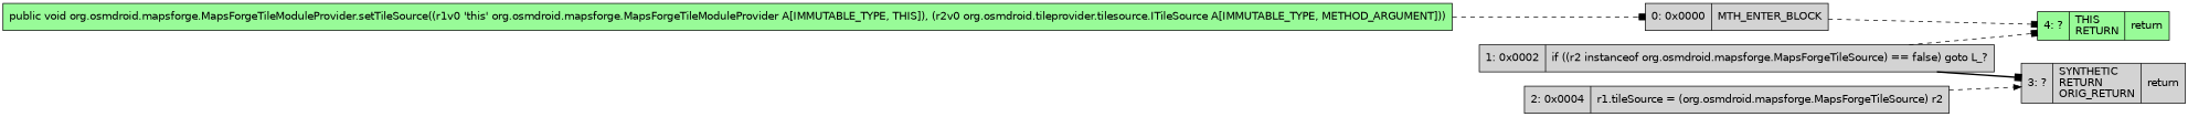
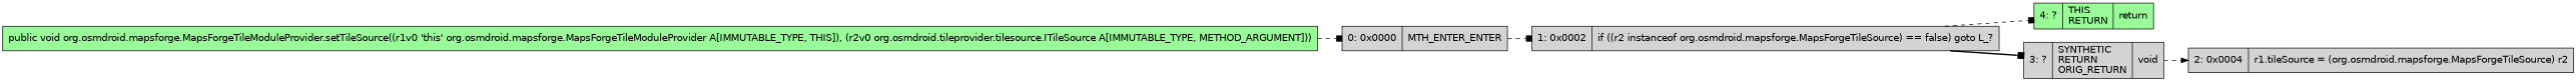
  digraph {
    fontname="DejaVu Sans"
    rankdir=LR
    node [fillcolor=lightgrey fontname="DejaVu Sans" shape=record style=filled]
    edge [arrowhead=box fontname="DejaVu Sans" style=dashed]
-   n1 [label="{0\:\ 0x0000|MTH_ENTER_BLOCK\l}"]
+   n1 [label="{0\:\ 0x0000|MTH_ENTER_ENTER\l}"]
    n2 [label="{1\:\ 0x0002|if ((r2 instanceof org.osmdroid.mapsforge.MapsForgeTileSource) == false) goto L_?\l}"]
    n3 [fillcolor=palegreen label="{4\:\ ?|THIS\lRETURN\l|return\l}"]
-   n4 [label="{3\:\ ?|SYNTHETIC\lRETURN\lORIG_RETURN\l|return\l}"]
+   n4 [label="{3\:\ ?|SYNTHETIC\lRETURN\lORIG_RETURN\l|void\l}"]
    n5 [label="{2\:\ 0x0004|r1.tileSource = (org.osmdroid.mapsforge.MapsForgeTileSource) r2\l}"]
    n6 [fillcolor=palegreen label="{public void org.osmdroid.mapsforge.MapsForgeTileModuleProvider.setTileSource((r1v0 'this' org.osmdroid.mapsforge.MapsForgeTileModuleProvider A[IMMUTABLE_TYPE, THIS]), (r2v0 org.osmdroid.tileprovider.tilesource.ITileSource A[IMMUTABLE_TYPE, METHOD_ARGUMENT])) }"]
-   n1 -> n3
+   n1 -> n2
    n2 -> n3
    n2 -> n4 [style=bold]
-   n5 -> n4 [arrowhead=normal]
+   n4 -> n5 [arrowhead=normal]
    n6 -> n1
  }
